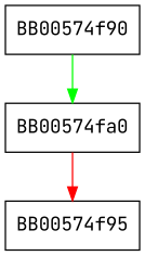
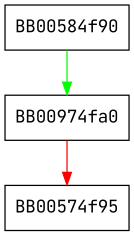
  digraph {
    fontname="JetBrains Mono"
    splines=ortho
    node [fontname="JetBrains Mono" shape=box]
    edge [fontname="JetBrains Mono"]
-   BB00574f90
-   BB00574fa0
+   BB00574f90 [label=BB00584f90]
+   BB00574fa0 [label=BB00974fa0]
    BB00574f95
    BB00574f90 -> BB00574fa0 [color=green]
    BB00574fa0 -> BB00574f95 [color=red]
  }
